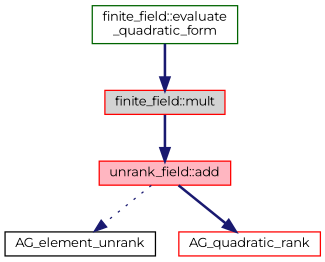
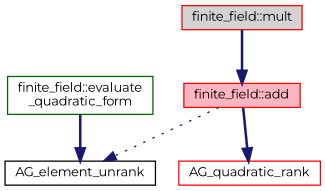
  digraph {
    fontname=Montserrat
    rankdir=TB
    node [color=red fillcolor=white fontname=Montserrat fontsize=10 shape=record style=filled]
    edge [color=midnightblue fontname=Montserrat fontsize=10 labelfontname=Helvetica labelfontsize=10 style=bold]
    n1 [color=darkgreen fontcolor=black height=0.2 label="finite_field::evaluate\l_quadratic_form" width=0.4]
    n2 [fillcolor=lightgrey height=0.2 label="finite_field::mult" width=0.4]
-   n3 [fillcolor=lightpink height=0.2 label="unrank_field::add" width=0.4]
+   n3 [fillcolor=lightpink height=0.2 label="finite_field::add" width=0.4]
    n4 [color=black height=0.2 label=AG_element_unrank width=0.4]
    n5 [height=0.2 label=AG_quadratic_rank width=0.4]
-   n1 -> n2
+   n1 -> n4
    n2 -> n3
    n3 -> n4 [style=dotted]
    n3 -> n5
  }
